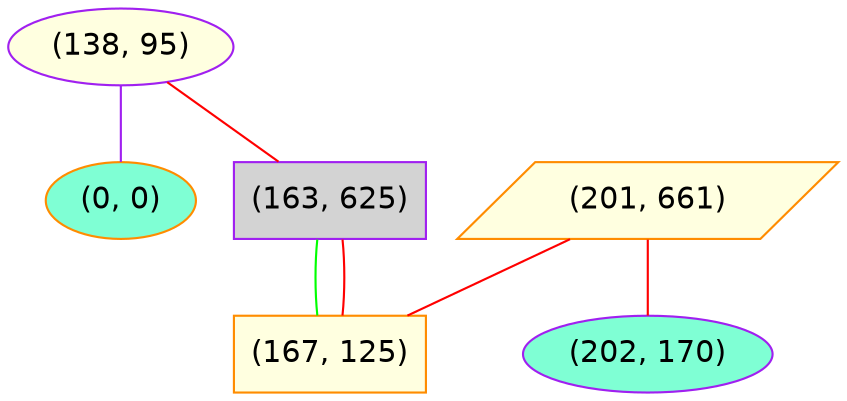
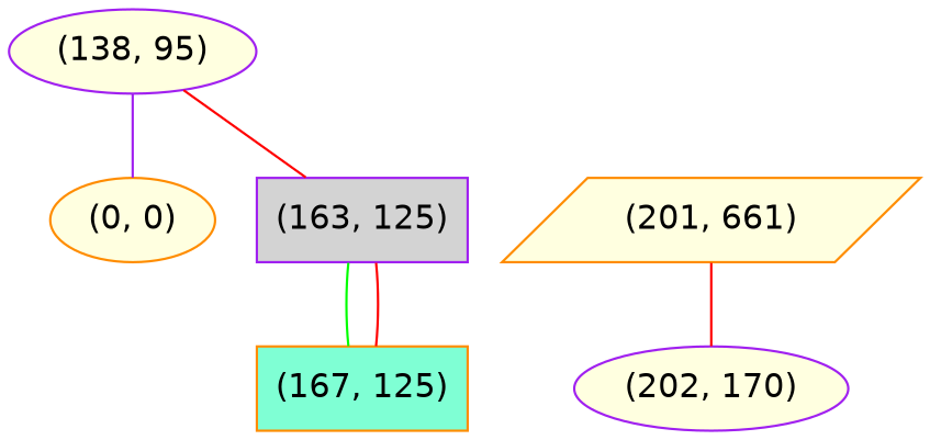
  graph {
    fontname="DejaVu Sans"
    node [color=purple fillcolor=lightyellow fontname="DejaVu Sans" shape=ellipse style=filled]
    edge [color=red fontname="DejaVu Sans" weight=1]
    "(138, 95)"
-   "(0, 0)" [color=darkorange fillcolor=aquamarine]
-   "(163, 125)" [fillcolor=lightgrey shape=box label="(163, 625)"]
-   "(167, 125)" [color=darkorange shape=box]
+   "(0, 0)" [color=darkorange]
+   "(163, 125)" [fillcolor=lightgrey shape=box]
+   "(167, 125)" [color=darkorange fillcolor=aquamarine shape=box]
    n5 [color=darkorange label="(201, 661)" shape=parallelogram]
-   "(202, 170)" [fillcolor=aquamarine]
+   "(202, 170)"
    "(138, 95)" -- "(0, 0)" [color=purple weight=4]
    "(138, 95)" -- "(163, 125)"
    "(163, 125)" -- "(167, 125)" [color=green weight=2]
    "(163, 125)" -- "(167, 125)"
-   n5 -- "(167, 125)"
    n5 -- "(202, 170)"
  }
